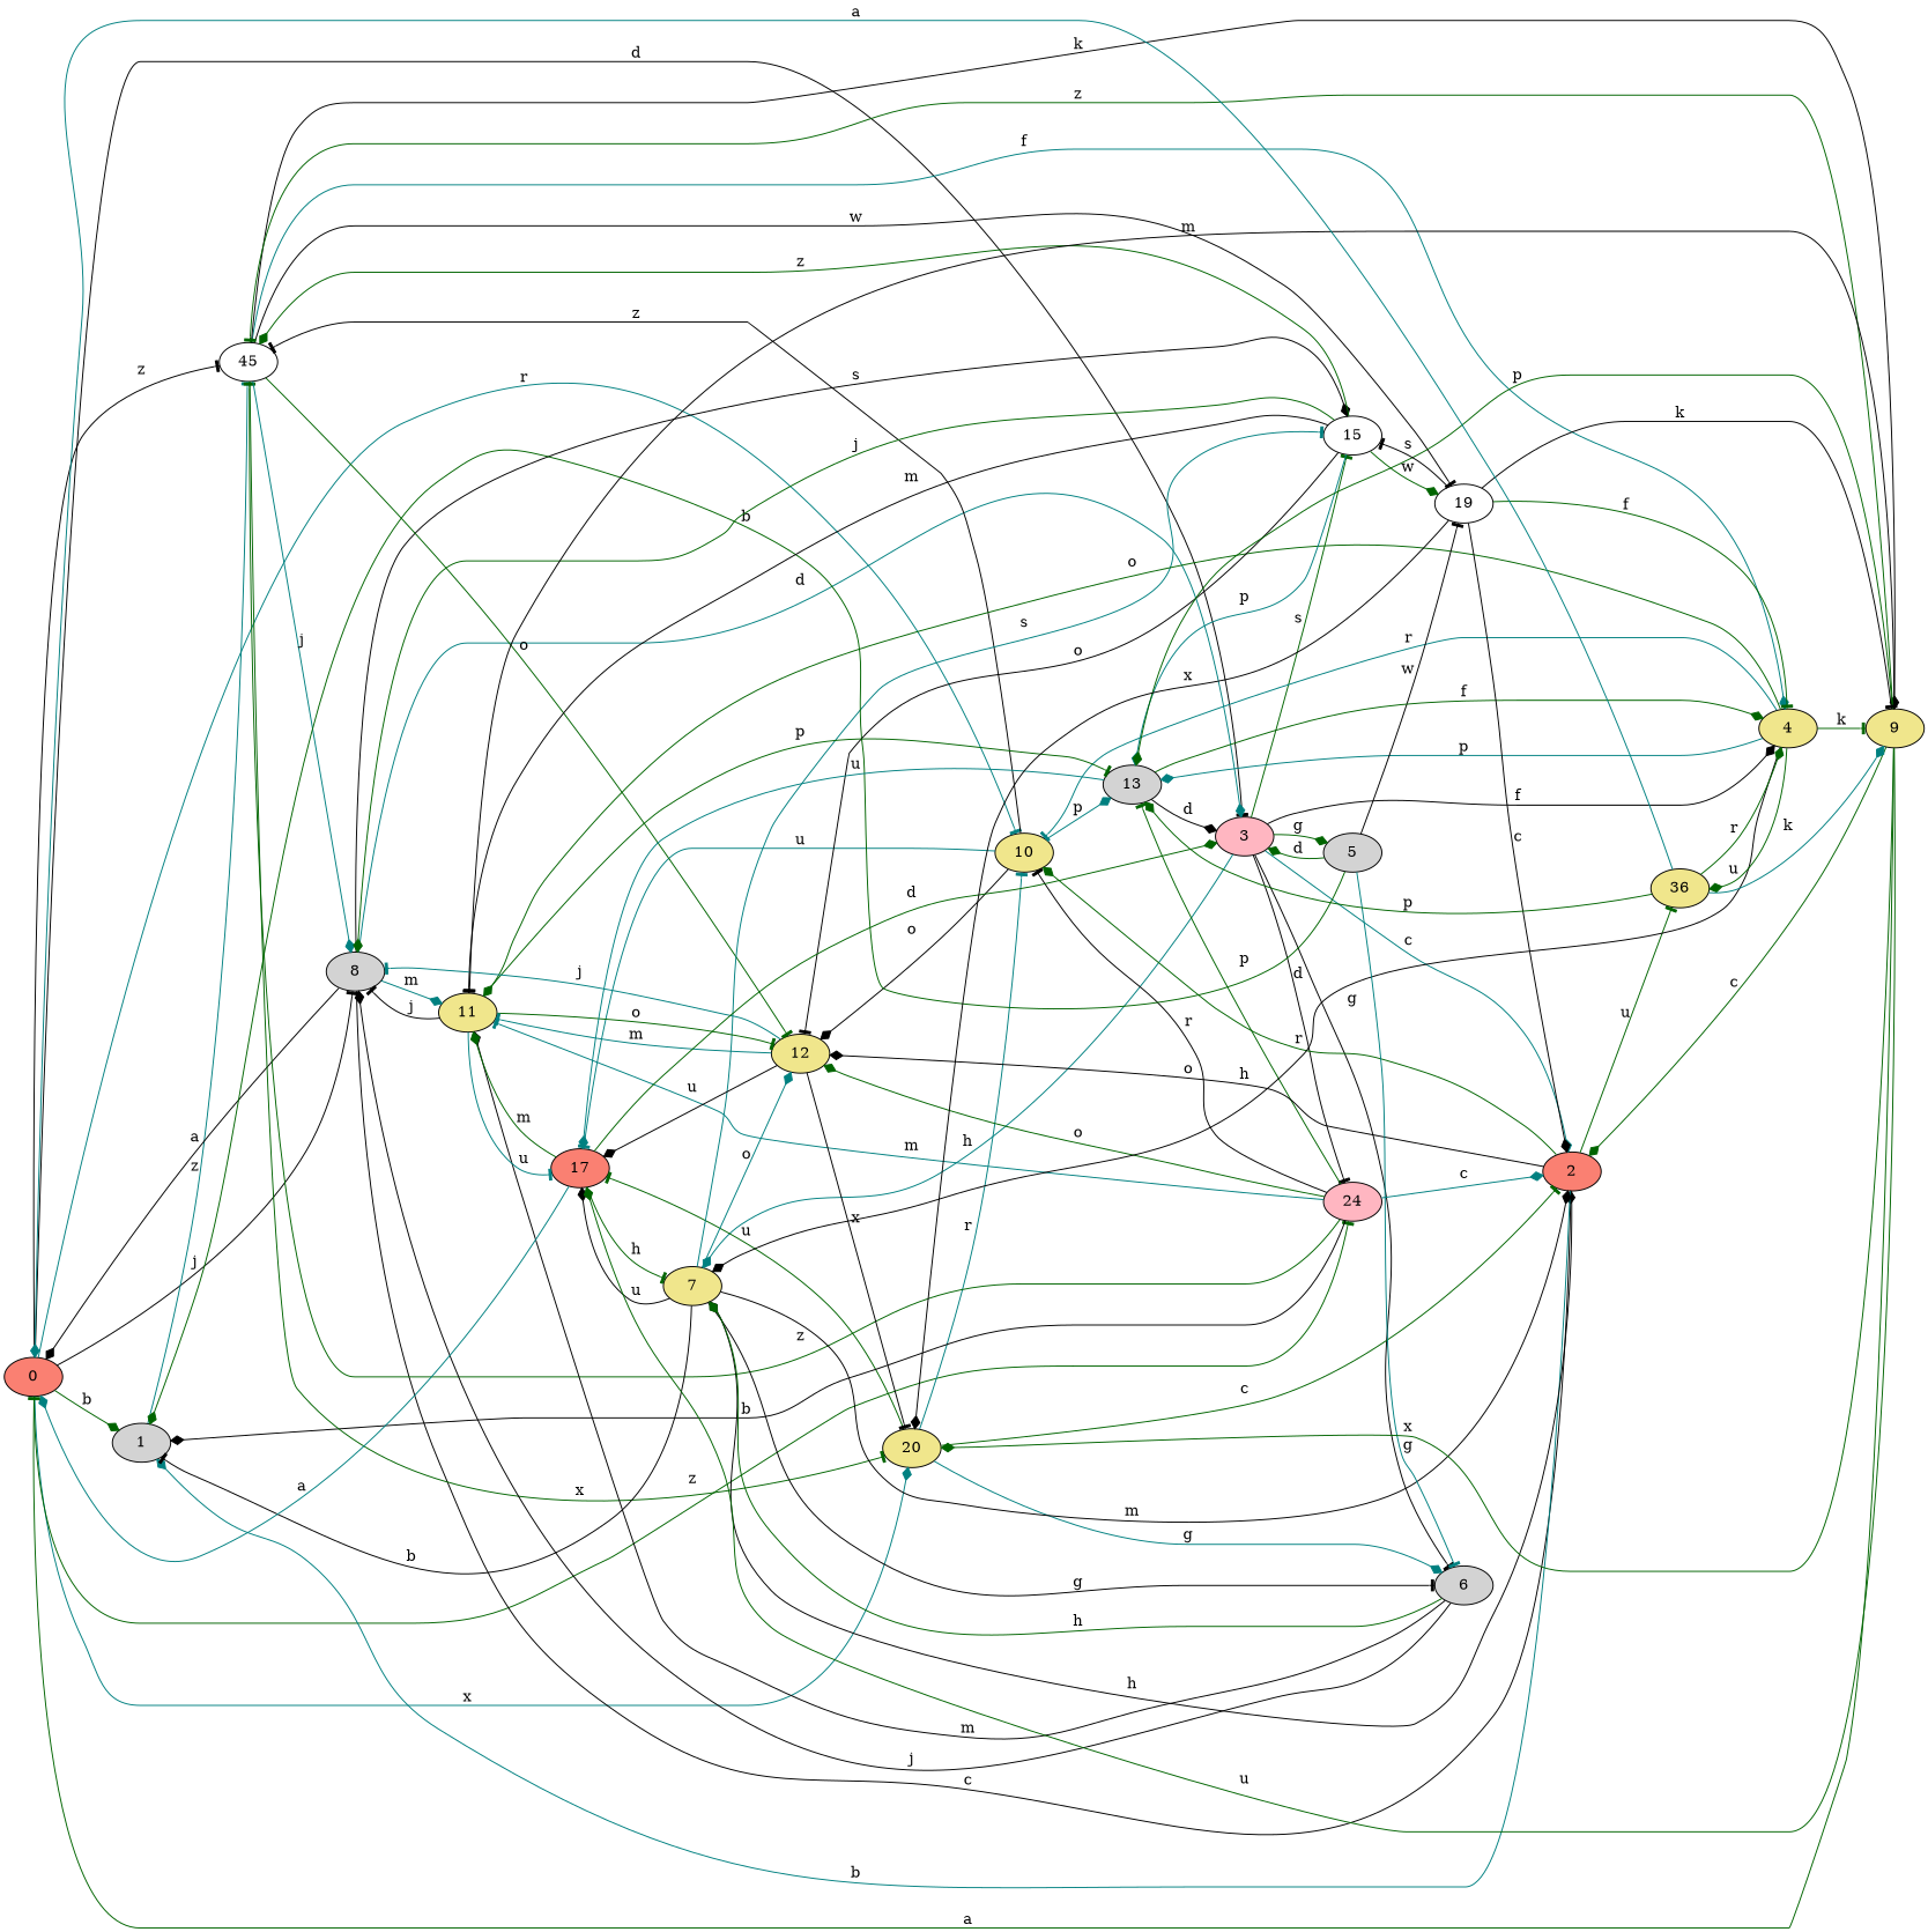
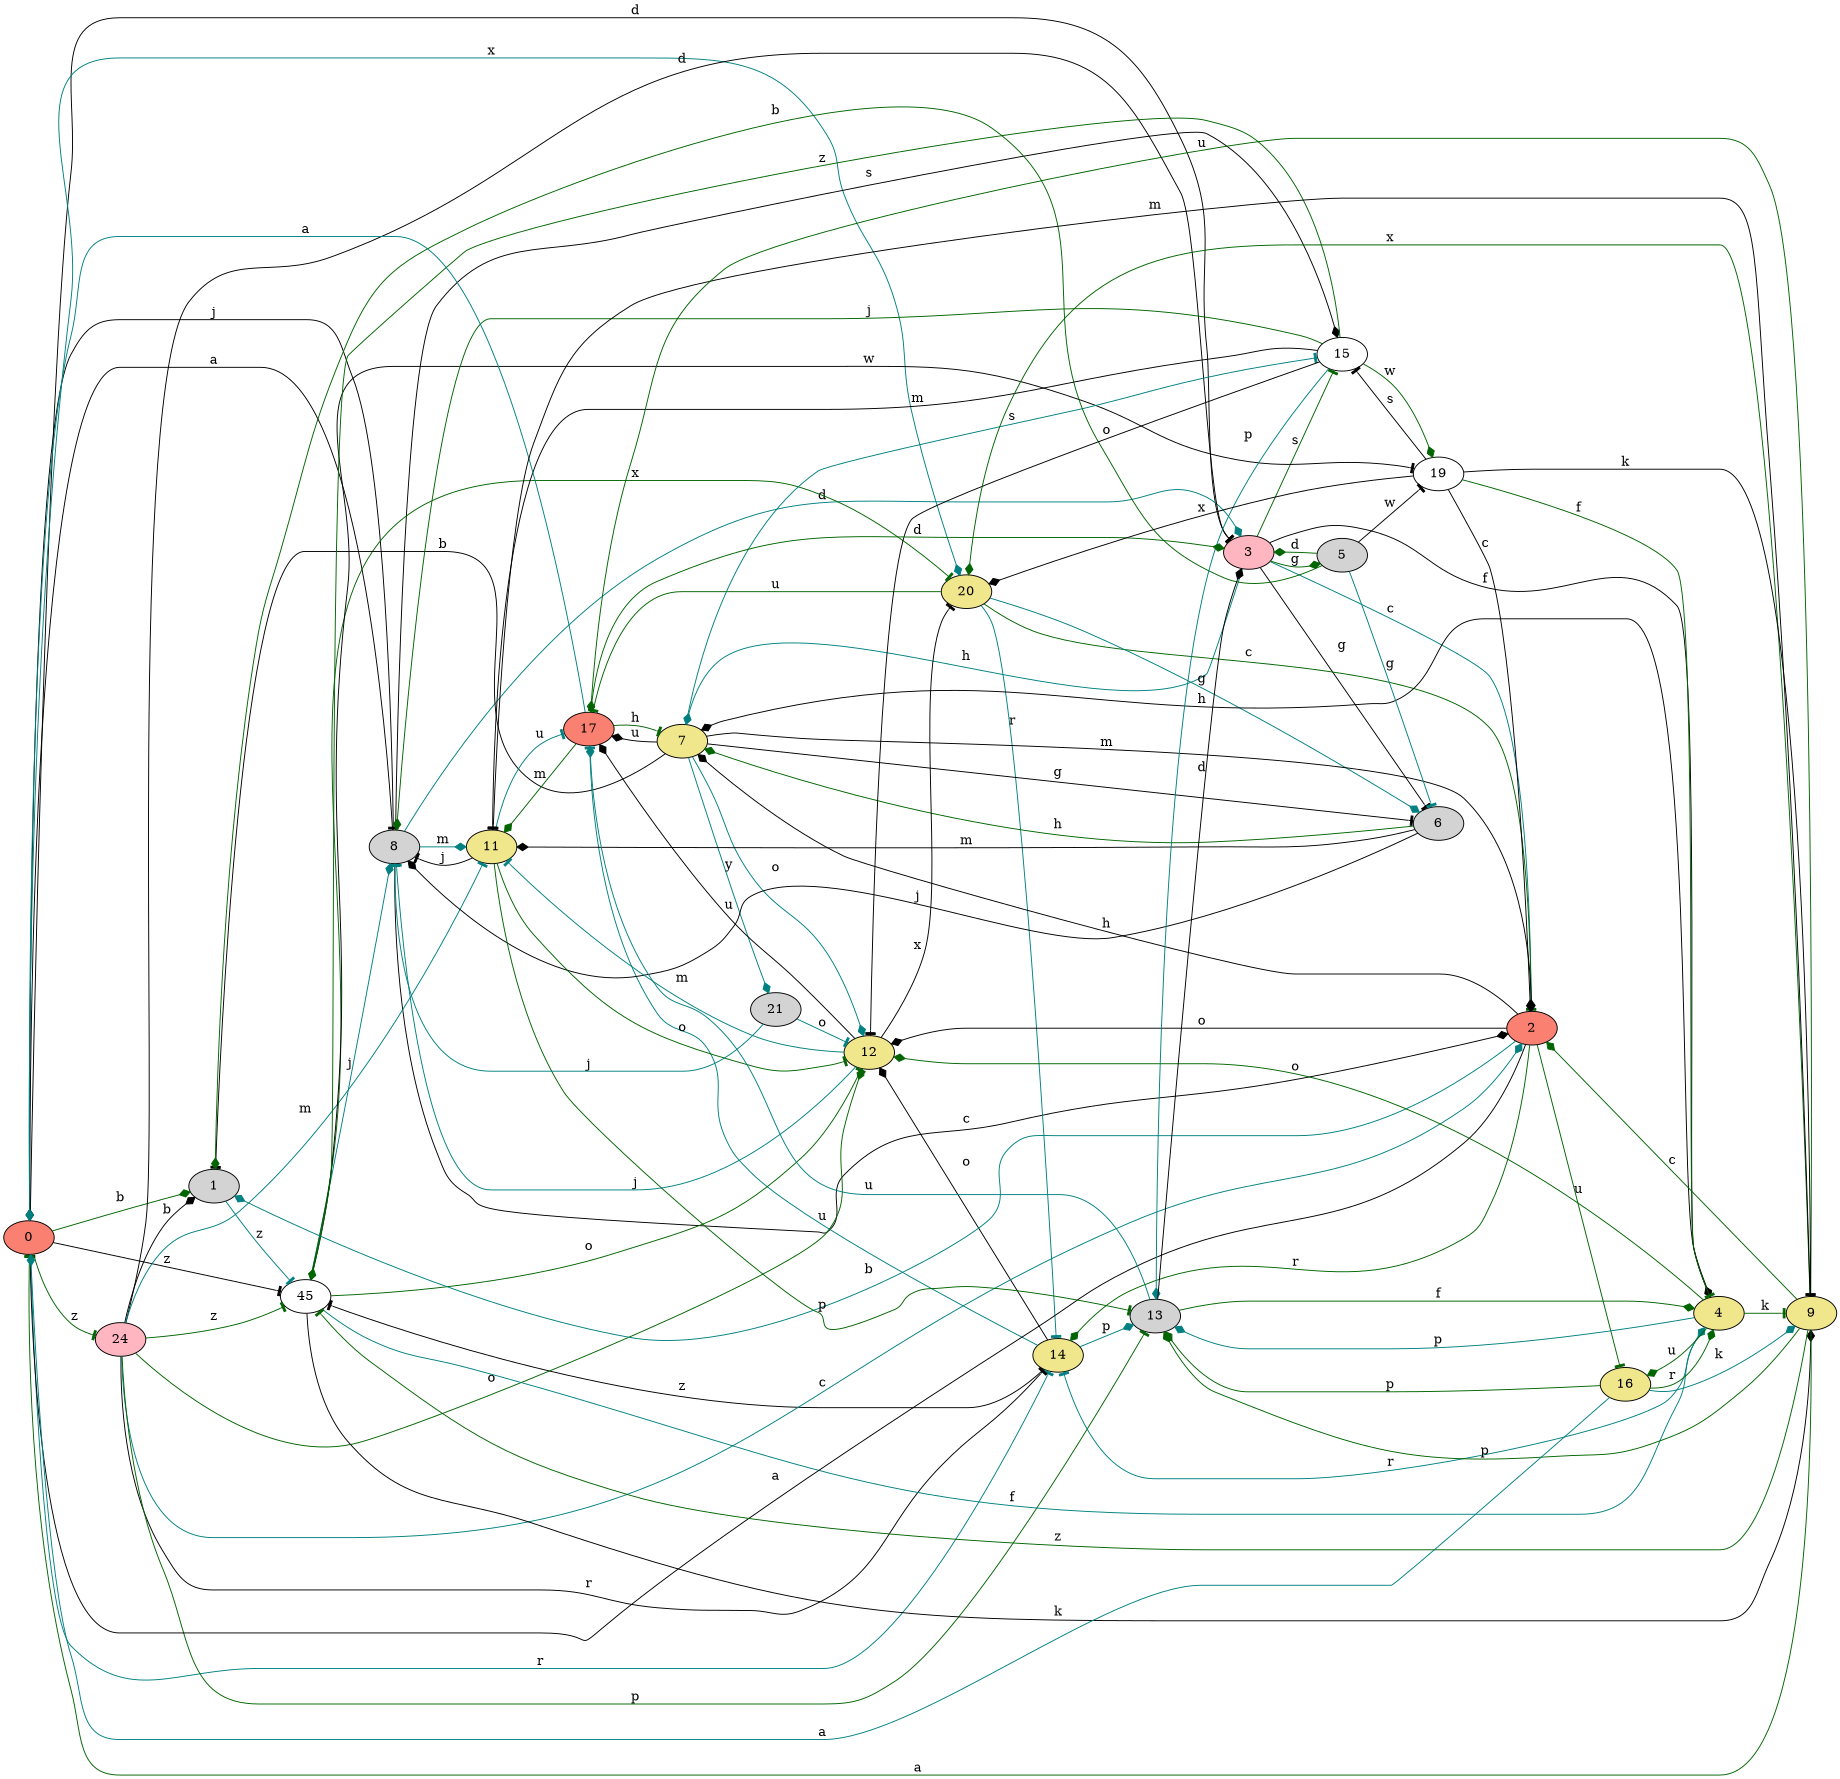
  strict digraph {
    rankdir=LR
    node [fillcolor=khaki style=filled]
    edge [arrowhead=diamond color=darkgreen]
    0 [fillcolor=salmon]
    1 [fillcolor=lightgrey]
    3 [fillcolor=lightpink]
    8 [fillcolor=lightgrey]
-   14 [label=10]
+   14
    20
    24 [fillcolor=lightpink]
    n8 [fillcolor=white label=45]
    2 [fillcolor=salmon]
    7
    4
    5 [fillcolor=lightgrey]
    6 [fillcolor=lightgrey]
    15 [fillcolor=white]
    11
    12
    13 [fillcolor=lightgrey]
    17 [fillcolor=salmon]
    9
    19 [fillcolor=white]
-   16 [label=36]
+   16
+   21 [fillcolor=lightgrey]
    0 -> 1 [label=b]
    0 -> 3 [arrowhead=tee color=black label=d]
    0 -> 8 [arrowhead=tee color=black label=j]
    0 -> 14 [arrowhead=tee color=teal label=r]
    0 -> 20 [color=teal label=x]
    0 -> 24 [arrowhead=tee label=z]
    0 -> n8 [arrowhead=tee color=black label=z]
    1 -> n8 [arrowhead=tee color=teal label=z]
    3 -> 2 [color=teal label=c]
    3 -> 7 [color=teal label=h]
    3 -> 4 [color=black label=f]
    3 -> 5 [label=g]
    3 -> 6 [arrowhead=tee color=black label=g]
    3 -> 15 [arrowhead=tee label=s]
    8 -> 0 [color=black label=a]
    8 -> 3 [color=teal label=d]
    8 -> 2 [color=black label=c]
    8 -> 15 [color=black label=s]
    8 -> 11 [color=teal label=m]
    14 -> n8 [arrowhead=tee color=black label=z]
    14 -> 12 [color=black label=o]
    14 -> 13 [color=teal label=p]
    14 -> 17 [arrowhead=tee color=teal label=u]
    20 -> 14 [arrowhead=tee color=teal label=r]
    20 -> 2 [arrowhead=tee label=c]
    20 -> 6 [color=teal label=g]
    20 -> 17 [arrowhead=tee label=u]
    24 -> 1 [color=black label=b]
-   3 -> 24 [arrowhead=tee color=black label=d]
+   24 -> 3 [arrowhead=tee color=black label=d]
    24 -> 14 [arrowhead=tee color=black label=r]
    24 -> n8 [arrowhead=tee label=z]
    24 -> 2 [color=teal label=c]
    24 -> 11 [arrowhead=tee color=teal label=m]
    24 -> 12 [label=o]
    24 -> 13 [arrowhead=tee label=p]
    n8 -> 8 [color=teal label=j]
    n8 -> 20 [arrowhead=tee label=x]
    n8 -> 4 [color=teal label=f]
    n8 -> 12 [arrowhead=tee label=o]
    n8 -> 9 [color=black label=k]
    n8 -> 19 [arrowhead=tee color=black label=w]
+   2 -> 0 [arrowhead=tee color=black label=a]
    2 -> 1 [color=teal label=b]
    2 -> 14 [label=r]
    2 -> 7 [color=black label=h]
    2 -> 12 [color=black label=o]
    2 -> 16 [arrowhead=tee label=u]
    7 -> 1 [arrowhead=tee color=black label=b]
    7 -> 2 [color=black label=m]
    7 -> 6 [arrowhead=tee color=black label=g]
    7 -> 15 [arrowhead=tee color=teal label=s]
    7 -> 12 [color=teal label=o]
    7 -> 17 [color=black label=u]
+   7 -> 21 [color=teal label=y]
    4 -> 14 [arrowhead=tee color=teal label=r]
    4 -> 7 [color=black label=h]
-   4 -> 11 [label=o]
+   4 -> 12 [label=o]
    4 -> 13 [color=teal label=p]
    4 -> 9 [arrowhead=tee label=k]
    4 -> 16 [label=u]
    5 -> 1 [label=b]
    5 -> 3 [label=d]
    5 -> 6 [arrowhead=tee color=teal label=g]
    5 -> 19 [arrowhead=tee color=black label=w]
    6 -> 8 [color=black label=j]
    6 -> 7 [label=h]
    6 -> 11 [color=black label=m]
    15 -> 8 [label=j]
    15 -> n8 [label=z]
    15 -> 11 [arrowhead=tee color=black label=m]
    15 -> 12 [arrowhead=tee color=black label=o]
    15 -> 13 [color=teal label=p]
    15 -> 19 [label=w]
    11 -> 8 [arrowhead=tee color=black label=j]
    11 -> 12 [arrowhead=tee label=o]
    11 -> 13 [arrowhead=tee label=p]
    11 -> 17 [arrowhead=tee color=teal label=u]
    12 -> 8 [arrowhead=tee color=teal label=j]
    12 -> 20 [arrowhead=tee color=black label=x]
    12 -> 11 [arrowhead=tee color=teal label=m]
    12 -> 17 [color=black label=u]
    13 -> 3 [color=black label=d]
    13 -> 4 [label=f]
    13 -> 17 [color=teal label=u]
    17 -> 0 [color=teal label=a]
    17 -> 3 [label=d]
    17 -> 7 [arrowhead=tee label=h]
    17 -> 11 [label=m]
    9 -> 0 [arrowhead=tee label=a]
    9 -> 20 [label=x]
    9 -> n8 [arrowhead=tee label=z]
    9 -> 2 [label=c]
    9 -> 11 [arrowhead=tee color=black label=m]
    9 -> 13 [label=p]
    9 -> 17 [label=u]
    19 -> 20 [color=black label=x]
    19 -> 2 [color=black label=c]
    19 -> 4 [arrowhead=tee label=f]
    19 -> 15 [arrowhead=tee color=black label=s]
    19 -> 9 [arrowhead=tee color=black label=k]
    16 -> 0 [color=teal label=a]
    16 -> 4 [label=r]
    16 -> 13 [label=p]
    16 -> 9 [color=teal label=k]
+   21 -> 8 [arrowhead=tee color=teal label=j]
+   21 -> 12 [arrowhead=tee color=teal label=o]
  }
